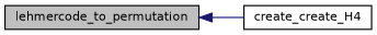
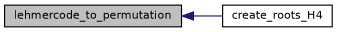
  digraph {
    rankdir=LR
    node [color=black fontname=Helvetica fontsize=10 shape=record style=filled]
    n1 [fillcolor=grey75 fontcolor=black height=0.2 label=lehmercode_to_permutation width=0.4]
-   n2 [fillcolor=white height=0.2 label=create_create_H4 width=0.4]
+   n2 [fillcolor=white height=0.2 label=create_roots_H4 width=0.4]
    n1 -> n2 [color=midnightblue dir=back fontname=Helvetica fontsize=10 labelfontname=Helvetica labelfontsize=10 style=solid]
  }
